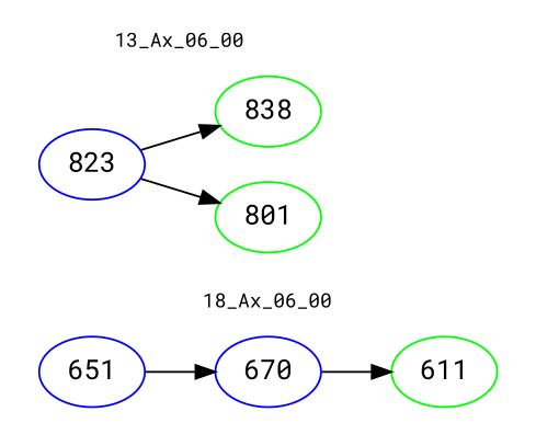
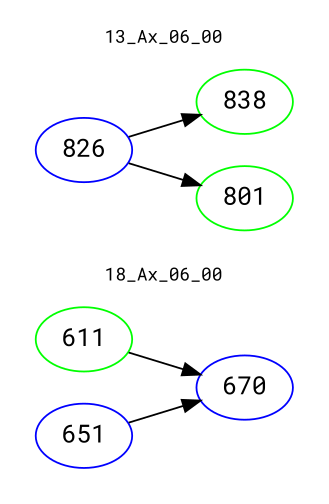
  digraph {
    fontname="Roboto Mono"
    rankdir=LR
    node [color=blue fontname="Roboto Mono"]
    edge [color=black fontname="Roboto Mono"]
    n1 [label=670]
    n2 [color=green label=611]
    n3 [label=651]
-   n4 [label=823]
+   n4 [label=826]
    n5 [color=green label=801]
    n6 [color=green label=838]
    subgraph cluster_1 {
      color=white
      fontsize=10
      label="18_Ax_06_00"
      n1
      n2
      n3
    }
    subgraph cluster_2 {
      color=white
      fontsize=10
      label="13_Ax_06_00"
      n4
      n5
      n6
    }
-   n1 -> n2
+   n2 -> n1
    n3 -> n1
    n4 -> n5
    n4 -> n6
  }
